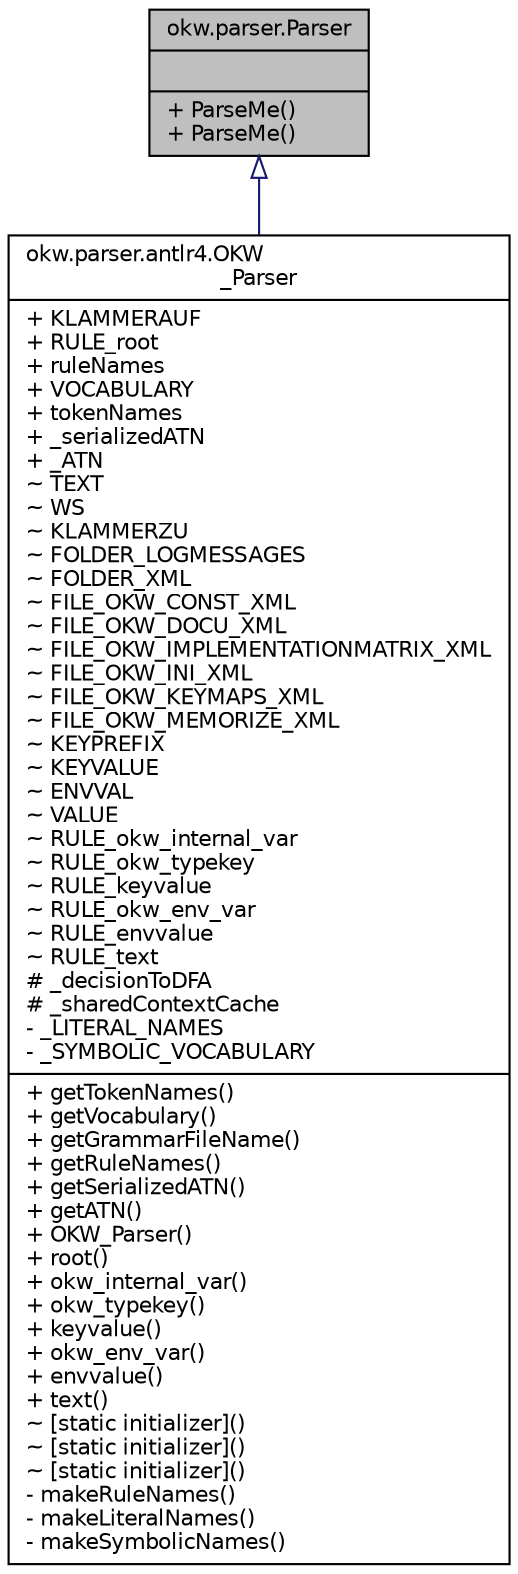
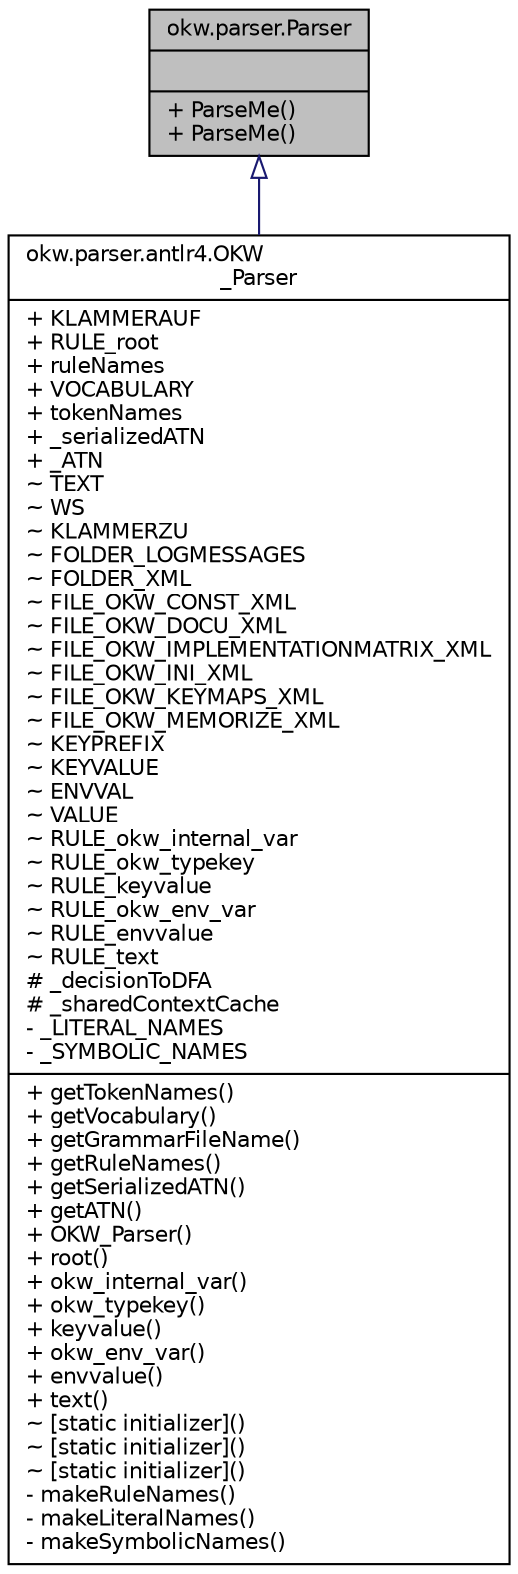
  digraph {
    node [color=black fontname=Helvetica fontsize=10 shape=record style=filled]
    n1 [fillcolor=grey75 fontcolor=black height=0.2 label="{okw.parser.Parser\n||+ ParseMe()\l+ ParseMe()\l}" width=0.4]
-   n2 [fillcolor=white height=0.2 label="{okw.parser.antlr4.OKW\l_Parser\n|+ KLAMMERAUF\l+ RULE_root\l+ ruleNames\l+ VOCABULARY\l+ tokenNames\l+ _serializedATN\l+ _ATN\l~ TEXT\l~ WS\l~ KLAMMERZU\l~ FOLDER_LOGMESSAGES\l~ FOLDER_XML\l~ FILE_OKW_CONST_XML\l~ FILE_OKW_DOCU_XML\l~ FILE_OKW_IMPLEMENTATIONMATRIX_XML\l~ FILE_OKW_INI_XML\l~ FILE_OKW_KEYMAPS_XML\l~ FILE_OKW_MEMORIZE_XML\l~ KEYPREFIX\l~ KEYVALUE\l~ ENVVAL\l~ VALUE\l~ RULE_okw_internal_var\l~ RULE_okw_typekey\l~ RULE_keyvalue\l~ RULE_okw_env_var\l~ RULE_envvalue\l~ RULE_text\l# _decisionToDFA\l# _sharedContextCache\l- _LITERAL_NAMES\l- _SYMBOLIC_VOCABULARY\l|+ getTokenNames()\l+ getVocabulary()\l+ getGrammarFileName()\l+ getRuleNames()\l+ getSerializedATN()\l+ getATN()\l+ OKW_Parser()\l+ root()\l+ okw_internal_var()\l+ okw_typekey()\l+ keyvalue()\l+ okw_env_var()\l+ envvalue()\l+ text()\l~ [static initializer]()\l~ [static initializer]()\l~ [static initializer]()\l- makeRuleNames()\l- makeLiteralNames()\l- makeSymbolicNames()\l}" width=0.4]
+   n2 [fillcolor=white height=0.2 label="{okw.parser.antlr4.OKW\l_Parser\n|+ KLAMMERAUF\l+ RULE_root\l+ ruleNames\l+ VOCABULARY\l+ tokenNames\l+ _serializedATN\l+ _ATN\l~ TEXT\l~ WS\l~ KLAMMERZU\l~ FOLDER_LOGMESSAGES\l~ FOLDER_XML\l~ FILE_OKW_CONST_XML\l~ FILE_OKW_DOCU_XML\l~ FILE_OKW_IMPLEMENTATIONMATRIX_XML\l~ FILE_OKW_INI_XML\l~ FILE_OKW_KEYMAPS_XML\l~ FILE_OKW_MEMORIZE_XML\l~ KEYPREFIX\l~ KEYVALUE\l~ ENVVAL\l~ VALUE\l~ RULE_okw_internal_var\l~ RULE_okw_typekey\l~ RULE_keyvalue\l~ RULE_okw_env_var\l~ RULE_envvalue\l~ RULE_text\l# _decisionToDFA\l# _sharedContextCache\l- _LITERAL_NAMES\l- _SYMBOLIC_NAMES\l|+ getTokenNames()\l+ getVocabulary()\l+ getGrammarFileName()\l+ getRuleNames()\l+ getSerializedATN()\l+ getATN()\l+ OKW_Parser()\l+ root()\l+ okw_internal_var()\l+ okw_typekey()\l+ keyvalue()\l+ okw_env_var()\l+ envvalue()\l+ text()\l~ [static initializer]()\l~ [static initializer]()\l~ [static initializer]()\l- makeRuleNames()\l- makeLiteralNames()\l- makeSymbolicNames()\l}" width=0.4]
    n1 -> n2 [arrowtail=onormal color=midnightblue dir=back fontname=Helvetica fontsize=10 labelfontname=Helvetica labelfontsize=10 style=solid]
  }
